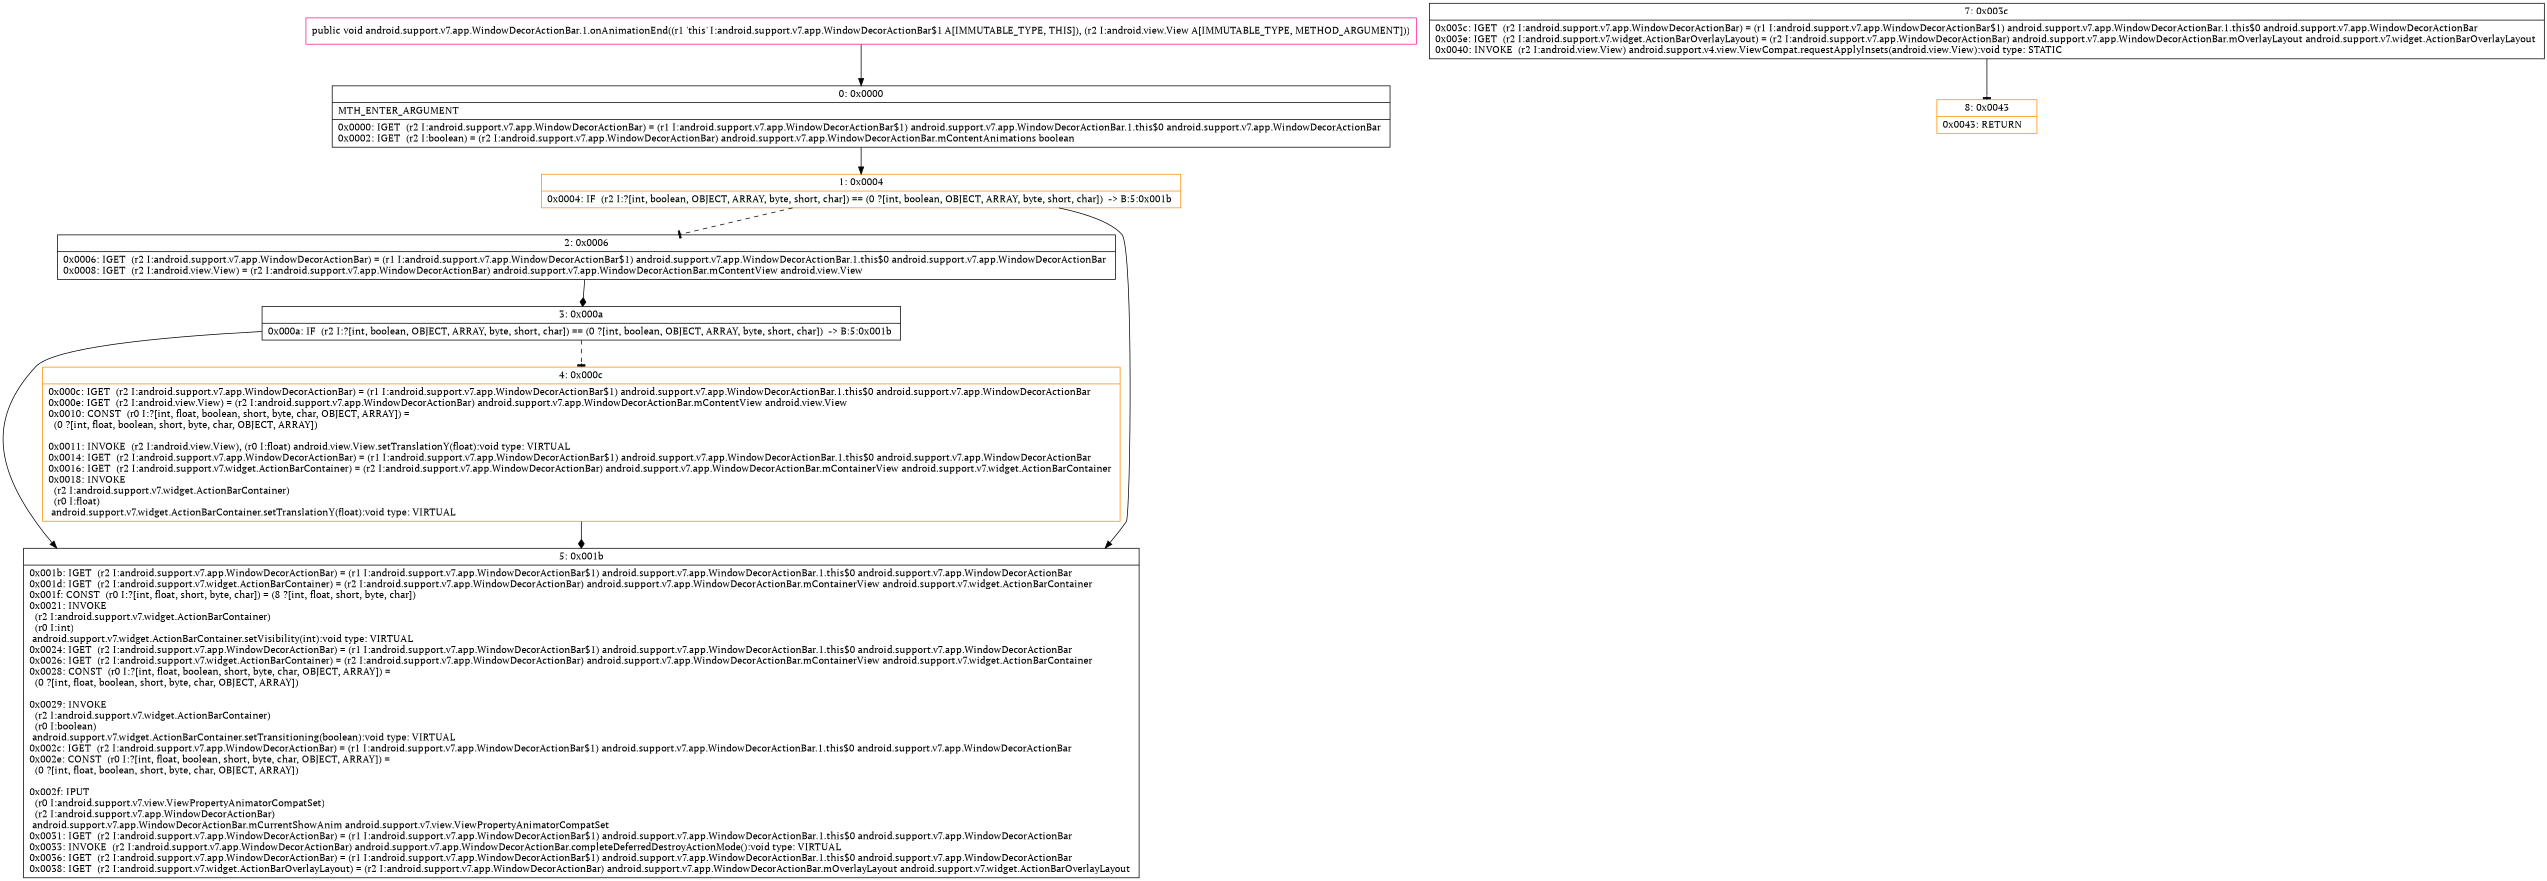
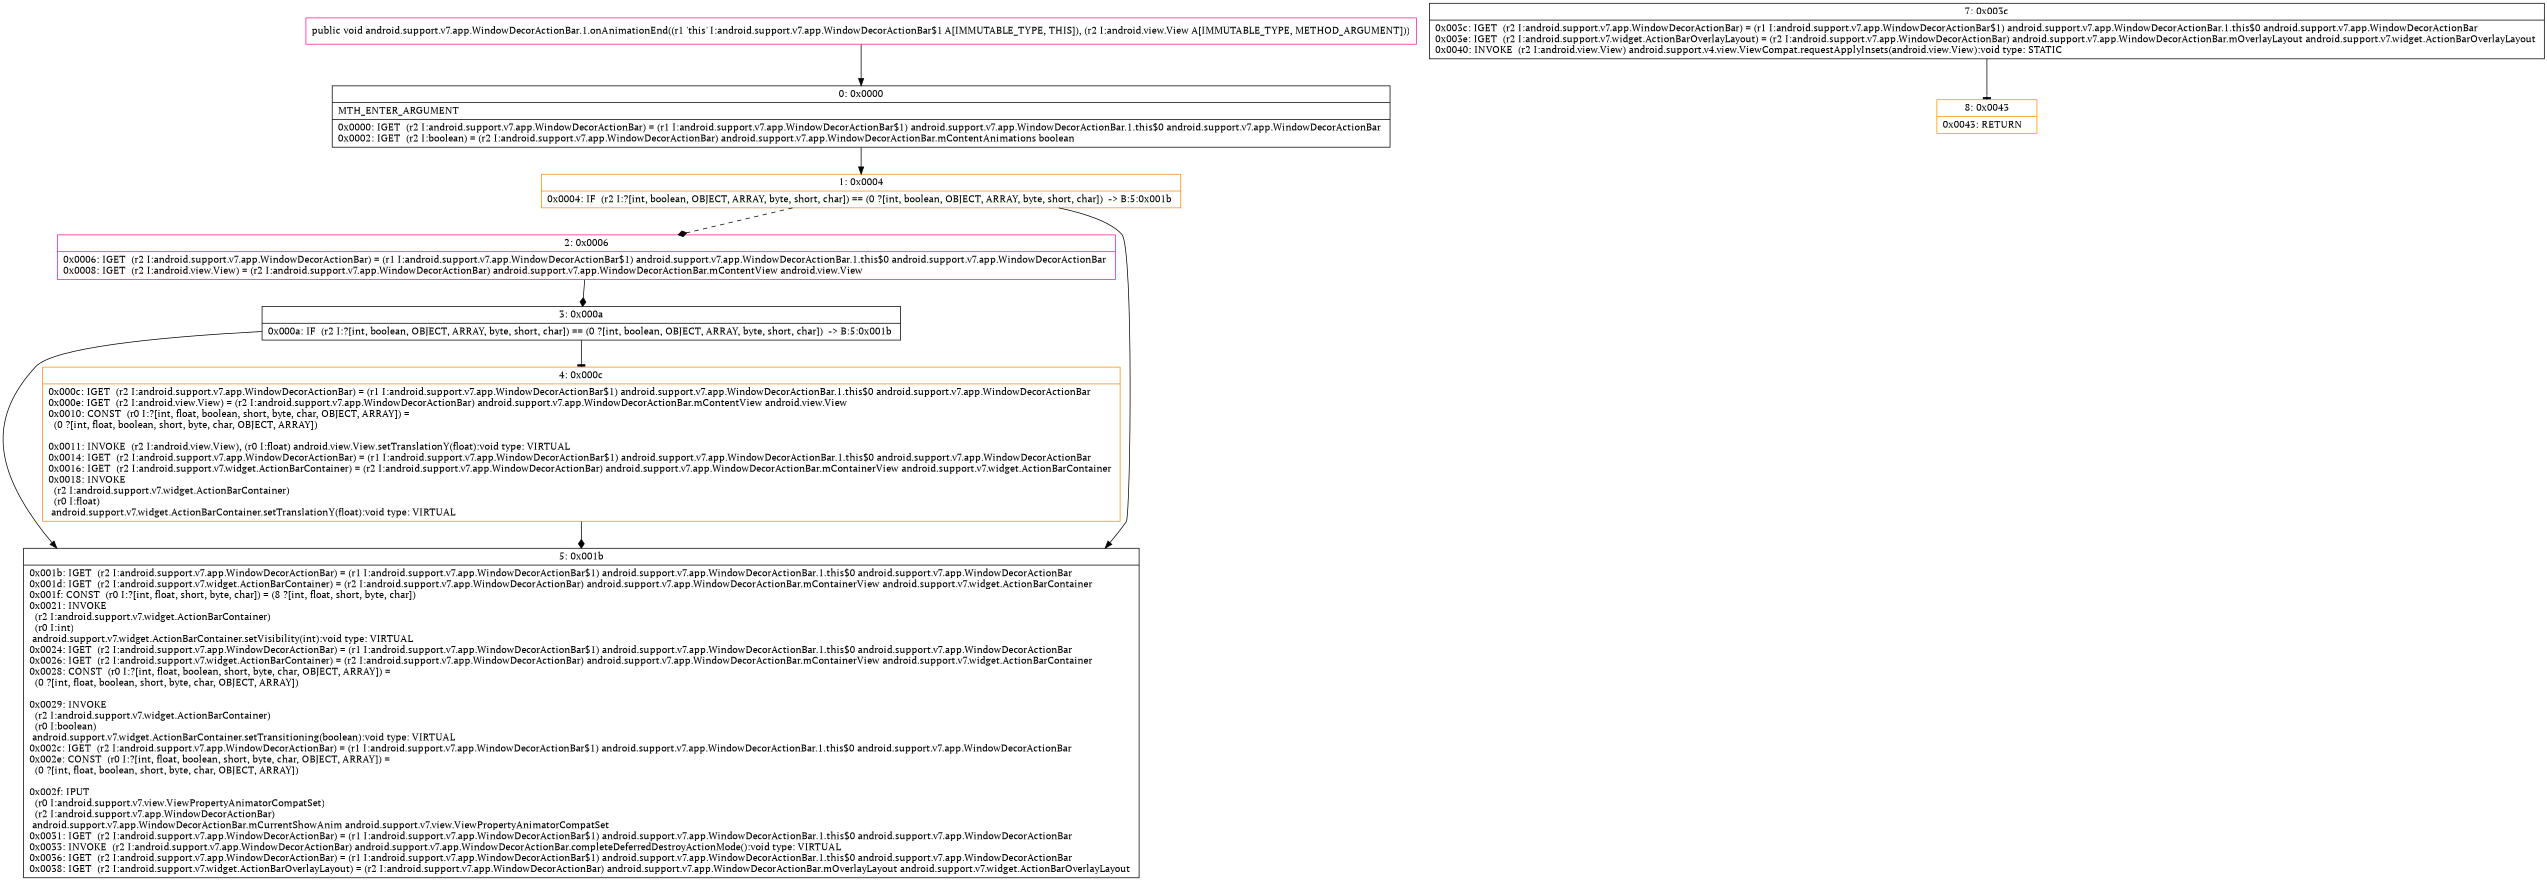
  digraph {
    fontname="PT Serif"
    node [color=black fontname="PT Serif" shape=record]
    edge [arrowhead=normal fontname="PT Serif"]
    n1 [label="{0\:\ 0x0000|MTH_ENTER_ARGUMENT\l|0x0000: IGET  (r2 I:android.support.v7.app.WindowDecorActionBar) = (r1 I:android.support.v7.app.WindowDecorActionBar$1) android.support.v7.app.WindowDecorActionBar.1.this$0 android.support.v7.app.WindowDecorActionBar \l0x0002: IGET  (r2 I:boolean) = (r2 I:android.support.v7.app.WindowDecorActionBar) android.support.v7.app.WindowDecorActionBar.mContentAnimations boolean \l}"]
    n2 [color=darkorange label="{1\:\ 0x0004|0x0004: IF  (r2 I:?[int, boolean, OBJECT, ARRAY, byte, short, char]) == (0 ?[int, boolean, OBJECT, ARRAY, byte, short, char])  \-\> B:5:0x001b \l}"]
-   n3 [label="{2\:\ 0x0006|0x0006: IGET  (r2 I:android.support.v7.app.WindowDecorActionBar) = (r1 I:android.support.v7.app.WindowDecorActionBar$1) android.support.v7.app.WindowDecorActionBar.1.this$0 android.support.v7.app.WindowDecorActionBar \l0x0008: IGET  (r2 I:android.view.View) = (r2 I:android.support.v7.app.WindowDecorActionBar) android.support.v7.app.WindowDecorActionBar.mContentView android.view.View \l}"]
+   n3 [color=deeppink label="{2\:\ 0x0006|0x0006: IGET  (r2 I:android.support.v7.app.WindowDecorActionBar) = (r1 I:android.support.v7.app.WindowDecorActionBar$1) android.support.v7.app.WindowDecorActionBar.1.this$0 android.support.v7.app.WindowDecorActionBar \l0x0008: IGET  (r2 I:android.view.View) = (r2 I:android.support.v7.app.WindowDecorActionBar) android.support.v7.app.WindowDecorActionBar.mContentView android.view.View \l}"]
    n4 [label="{5\:\ 0x001b|0x001b: IGET  (r2 I:android.support.v7.app.WindowDecorActionBar) = (r1 I:android.support.v7.app.WindowDecorActionBar$1) android.support.v7.app.WindowDecorActionBar.1.this$0 android.support.v7.app.WindowDecorActionBar \l0x001d: IGET  (r2 I:android.support.v7.widget.ActionBarContainer) = (r2 I:android.support.v7.app.WindowDecorActionBar) android.support.v7.app.WindowDecorActionBar.mContainerView android.support.v7.widget.ActionBarContainer \l0x001f: CONST  (r0 I:?[int, float, short, byte, char]) = (8 ?[int, float, short, byte, char]) \l0x0021: INVOKE  \l  (r2 I:android.support.v7.widget.ActionBarContainer)\l  (r0 I:int)\l android.support.v7.widget.ActionBarContainer.setVisibility(int):void type: VIRTUAL \l0x0024: IGET  (r2 I:android.support.v7.app.WindowDecorActionBar) = (r1 I:android.support.v7.app.WindowDecorActionBar$1) android.support.v7.app.WindowDecorActionBar.1.this$0 android.support.v7.app.WindowDecorActionBar \l0x0026: IGET  (r2 I:android.support.v7.widget.ActionBarContainer) = (r2 I:android.support.v7.app.WindowDecorActionBar) android.support.v7.app.WindowDecorActionBar.mContainerView android.support.v7.widget.ActionBarContainer \l0x0028: CONST  (r0 I:?[int, float, boolean, short, byte, char, OBJECT, ARRAY]) = \l  (0 ?[int, float, boolean, short, byte, char, OBJECT, ARRAY])\l \l0x0029: INVOKE  \l  (r2 I:android.support.v7.widget.ActionBarContainer)\l  (r0 I:boolean)\l android.support.v7.widget.ActionBarContainer.setTransitioning(boolean):void type: VIRTUAL \l0x002c: IGET  (r2 I:android.support.v7.app.WindowDecorActionBar) = (r1 I:android.support.v7.app.WindowDecorActionBar$1) android.support.v7.app.WindowDecorActionBar.1.this$0 android.support.v7.app.WindowDecorActionBar \l0x002e: CONST  (r0 I:?[int, float, boolean, short, byte, char, OBJECT, ARRAY]) = \l  (0 ?[int, float, boolean, short, byte, char, OBJECT, ARRAY])\l \l0x002f: IPUT  \l  (r0 I:android.support.v7.view.ViewPropertyAnimatorCompatSet)\l  (r2 I:android.support.v7.app.WindowDecorActionBar)\l android.support.v7.app.WindowDecorActionBar.mCurrentShowAnim android.support.v7.view.ViewPropertyAnimatorCompatSet \l0x0031: IGET  (r2 I:android.support.v7.app.WindowDecorActionBar) = (r1 I:android.support.v7.app.WindowDecorActionBar$1) android.support.v7.app.WindowDecorActionBar.1.this$0 android.support.v7.app.WindowDecorActionBar \l0x0033: INVOKE  (r2 I:android.support.v7.app.WindowDecorActionBar) android.support.v7.app.WindowDecorActionBar.completeDeferredDestroyActionMode():void type: VIRTUAL \l0x0036: IGET  (r2 I:android.support.v7.app.WindowDecorActionBar) = (r1 I:android.support.v7.app.WindowDecorActionBar$1) android.support.v7.app.WindowDecorActionBar.1.this$0 android.support.v7.app.WindowDecorActionBar \l0x0038: IGET  (r2 I:android.support.v7.widget.ActionBarOverlayLayout) = (r2 I:android.support.v7.app.WindowDecorActionBar) android.support.v7.app.WindowDecorActionBar.mOverlayLayout android.support.v7.widget.ActionBarOverlayLayout \l}"]
    n5 [label="{3\:\ 0x000a|0x000a: IF  (r2 I:?[int, boolean, OBJECT, ARRAY, byte, short, char]) == (0 ?[int, boolean, OBJECT, ARRAY, byte, short, char])  \-\> B:5:0x001b \l}"]
    n6 [color=darkorange label="{4\:\ 0x000c|0x000c: IGET  (r2 I:android.support.v7.app.WindowDecorActionBar) = (r1 I:android.support.v7.app.WindowDecorActionBar$1) android.support.v7.app.WindowDecorActionBar.1.this$0 android.support.v7.app.WindowDecorActionBar \l0x000e: IGET  (r2 I:android.view.View) = (r2 I:android.support.v7.app.WindowDecorActionBar) android.support.v7.app.WindowDecorActionBar.mContentView android.view.View \l0x0010: CONST  (r0 I:?[int, float, boolean, short, byte, char, OBJECT, ARRAY]) = \l  (0 ?[int, float, boolean, short, byte, char, OBJECT, ARRAY])\l \l0x0011: INVOKE  (r2 I:android.view.View), (r0 I:float) android.view.View.setTranslationY(float):void type: VIRTUAL \l0x0014: IGET  (r2 I:android.support.v7.app.WindowDecorActionBar) = (r1 I:android.support.v7.app.WindowDecorActionBar$1) android.support.v7.app.WindowDecorActionBar.1.this$0 android.support.v7.app.WindowDecorActionBar \l0x0016: IGET  (r2 I:android.support.v7.widget.ActionBarContainer) = (r2 I:android.support.v7.app.WindowDecorActionBar) android.support.v7.app.WindowDecorActionBar.mContainerView android.support.v7.widget.ActionBarContainer \l0x0018: INVOKE  \l  (r2 I:android.support.v7.widget.ActionBarContainer)\l  (r0 I:float)\l android.support.v7.widget.ActionBarContainer.setTranslationY(float):void type: VIRTUAL \l}"]
    n7 [label="{7\:\ 0x003c|0x003c: IGET  (r2 I:android.support.v7.app.WindowDecorActionBar) = (r1 I:android.support.v7.app.WindowDecorActionBar$1) android.support.v7.app.WindowDecorActionBar.1.this$0 android.support.v7.app.WindowDecorActionBar \l0x003e: IGET  (r2 I:android.support.v7.widget.ActionBarOverlayLayout) = (r2 I:android.support.v7.app.WindowDecorActionBar) android.support.v7.app.WindowDecorActionBar.mOverlayLayout android.support.v7.widget.ActionBarOverlayLayout \l0x0040: INVOKE  (r2 I:android.view.View) android.support.v4.view.ViewCompat.requestApplyInsets(android.view.View):void type: STATIC \l}"]
    n8 [color=darkorange label="{8\:\ 0x0043|0x0043: RETURN   \l}"]
    n9 [color=deeppink label="{public void android.support.v7.app.WindowDecorActionBar.1.onAnimationEnd((r1 'this' I:android.support.v7.app.WindowDecorActionBar$1 A[IMMUTABLE_TYPE, THIS]), (r2 I:android.view.View A[IMMUTABLE_TYPE, METHOD_ARGUMENT])) }"]
    n1 -> n2
-   n2 -> n3 [arrowhead=tee style=dashed]
+   n2 -> n3 [arrowhead=diamond style=dashed]
    n2 -> n4
    n3 -> n5 [arrowhead=diamond]
    n5 -> n4
-   n5 -> n6 [arrowhead=tee style=dashed]
+   n5 -> n6 [arrowhead=tee style=solid]
    n6 -> n4 [arrowhead=diamond]
    n7 -> n8 [arrowhead=tee]
    n9 -> n1
  }
